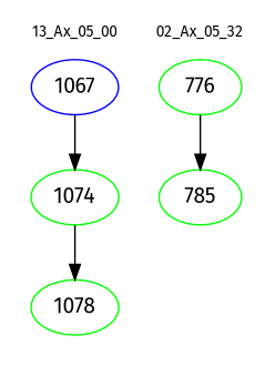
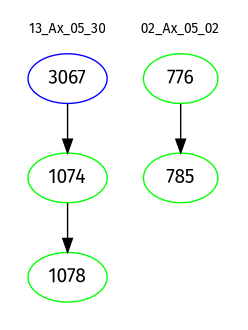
  digraph {
    fontname="Fira Sans"
    node [color=green fontname="Fira Sans"]
    edge [color=black fontname="Fira Sans"]
    n1 [label=1074]
-   n2 [color=blue label=1067]
+   n2 [color=blue label=3067]
    n3 [label=1078]
    n4 [label=776]
    n5 [label=785]
    subgraph cluster_1 {
      color=white
      fontsize=10
-     label="13_Ax_05_00"
+     label="13_Ax_05_30"
      n1
      n2
      n3
    }
    subgraph cluster_2 {
      color=white
      fontsize=10
-     label="02_Ax_05_32"
+     label="02_Ax_05_02"
      n4
      n5
    }
    n1 -> n3
    n2 -> n1
    n4 -> n5
  }
